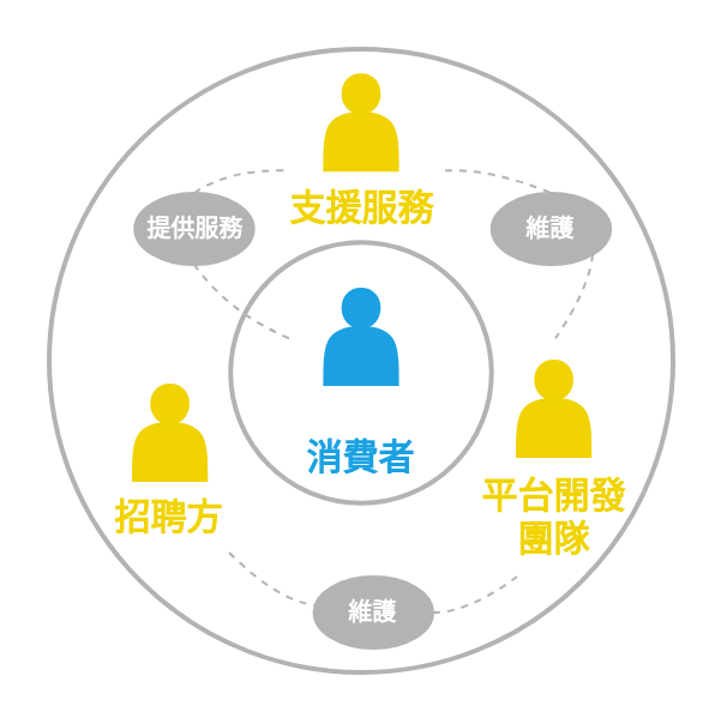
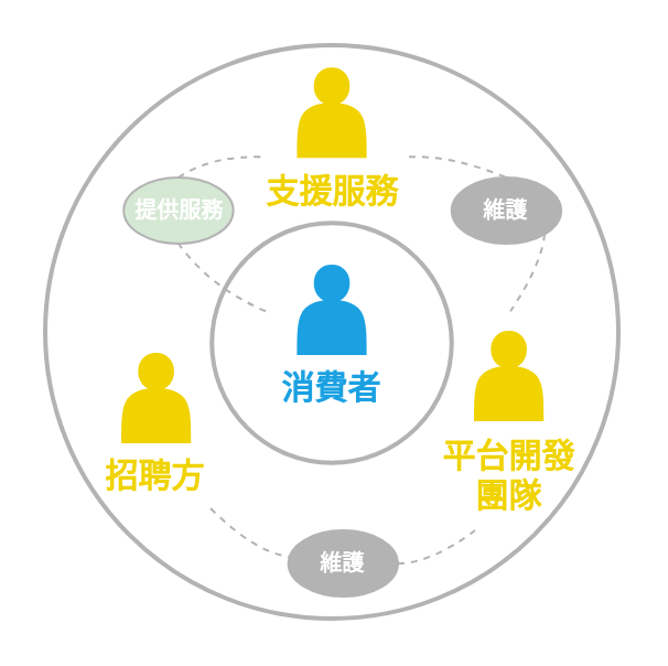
  <mxCell id="0" />
  <mxCell id="1" parent="0" />
  <mxCell id="2" value="" style="ellipse;whiteSpace=wrap;html=1;aspect=fixed;strokeColor=#B3B3B3;fillColor=#FFFFFF;strokeWidth=2;" vertex="1" parent="1"><mxGeometry x="20.01" y="20" width="260" height="260" as="geometry" /></mxCell>
  <mxCell id="3" value="" style="ellipse;whiteSpace=wrap;html=1;aspect=fixed;fontFamily=Helvetica;fillColor=#FFFFFF;strokeColor=#B3B3B3;strokeWidth=2;" vertex="1" parent="1"><mxGeometry x="95.63" y="100.63" width="108.75" height="108.75" as="geometry" /></mxCell>
  <mxCell id="4" value="" style="shape=actor;whiteSpace=wrap;html=1;fillColor=#1ba1e2;strokeColor=#1BA1E2;fontColor=#ffffff;" vertex="1" parent="1"><mxGeometry x="134.69" y="120" width="30.62" height="40" as="geometry" /></mxCell>
- <mxCell id="5" value="消費者" style="text;html=1;align=center;verticalAlign=middle;whiteSpace=wrap;rounded=0;fontStyle=1;fontSize=15;fontColor=#1BA1E2;" vertex="1" parent="1"><mxGeometry x="120.01" y="175" width="60" height="30" as="geometry" /></mxCell>
+ <mxCell id="5" value="消費者" style="text;html=1;align=center;verticalAlign=middle;whiteSpace=wrap;rounded=0;fontStyle=1;fontSize=15;fontColor=#1BA1E2;" vertex="1" parent="1"><mxGeometry x="120.01" y="160" width="60" height="30" as="geometry" /></mxCell>
  <mxCell id="6" value="" style="shape=actor;whiteSpace=wrap;html=1;fillColor=#F0D300;strokeColor=#F0D300;fontColor=#000000;" vertex="1" parent="1"><mxGeometry x="215" y="150" width="30.62" height="40" as="geometry" /></mxCell>
  <mxCell id="7" value="&lt;font color=&quot;#f0d300&quot;&gt;平台開發團隊&lt;/font&gt;" style="text;html=1;align=center;verticalAlign=middle;whiteSpace=wrap;rounded=0;fontStyle=1;fontSize=15;fontColor=#1BA1E2;" vertex="1" parent="1"><mxGeometry x="192.81" y="200" width="75" height="30" as="geometry" /></mxCell>
  <mxCell id="8" value="" style="shape=actor;whiteSpace=wrap;html=1;fillColor=#F0D300;strokeColor=#F0D300;fontColor=#000000;" vertex="1" parent="1"><mxGeometry x="55" y="160" width="30.62" height="40" as="geometry" /></mxCell>
  <mxCell id="9" value="&lt;font color=&quot;#f0d300&quot;&gt;招聘方&lt;/font&gt;" style="text;html=1;align=center;verticalAlign=middle;whiteSpace=wrap;rounded=0;fontStyle=1;fontSize=15;fontColor=#1BA1E2;" vertex="1" parent="1"><mxGeometry x="35.31" y="200" width="70" height="30" as="geometry" /></mxCell>
  <mxCell id="10" value="" style="shape=actor;whiteSpace=wrap;html=1;fillColor=#F0D300;strokeColor=#F0D300;fontColor=#000000;" vertex="1" parent="1"><mxGeometry x="134.69" y="30.63" width="30.62" height="40" as="geometry" /></mxCell>
  <mxCell id="11" value="&lt;font color=&quot;#f0d300&quot;&gt;支援服務&lt;/font&gt;" style="text;html=1;align=center;verticalAlign=middle;whiteSpace=wrap;rounded=0;fontStyle=1;fontSize=15;fontColor=#1BA1E2;" vertex="1" parent="1"><mxGeometry x="117.66" y="70.63" width="64.69" height="30" as="geometry" /></mxCell>
  <mxCell id="12" value="" style="endArrow=none;dashed=1;html=1;rounded=0;curved=1;strokeColor=#B3B3B3;" edge="1" parent="1" source="14"><mxGeometry width="50" height="50" relative="1" as="geometry"><mxPoint x="120.01" y="140.63" as="sourcePoint" /><mxPoint x="119.64" y="70.63" as="targetPoint" /><Array as="points"><mxPoint x="80" y="80" /><mxPoint x="95" y="70" /></Array></mxGeometry></mxCell>
  <mxCell id="13" value="" style="endArrow=none;dashed=1;html=1;rounded=0;curved=1;strokeColor=#B3B3B3;entryX=0.5;entryY=1;entryDx=0;entryDy=0;" edge="1" parent="1" target="14"><mxGeometry width="50" height="50" relative="1" as="geometry"><mxPoint x="120.01" y="140.63" as="sourcePoint" /><mxPoint x="86" y="110" as="targetPoint" /><Array as="points"><mxPoint x="95" y="130" /></Array></mxGeometry></mxCell>
- <mxCell id="14" value="&lt;font color=&quot;#ffffff&quot; size=&quot;1&quot;&gt;&lt;b style=&quot;font-size: 10px;&quot;&gt;提供服務&lt;/b&gt;&lt;/font&gt;" style="ellipse;whiteSpace=wrap;html=1;strokeColor=#B3B3B3;fillColor=#B3B3B3;" vertex="1" parent="1"><mxGeometry x="55.62" y="80" width="49.69" height="30" as="geometry" /></mxCell>
+ <mxCell id="14" value="&lt;font color=&quot;#ffffff&quot; size=&quot;1&quot;&gt;&lt;b style=&quot;font-size: 10px;&quot;&gt;提供服務&lt;/b&gt;&lt;/font&gt;" style="ellipse;whiteSpace=wrap;html=1;strokeColor=#B3B3B3;fillColor=#d5e8d4;" vertex="1" parent="1"><mxGeometry x="55.62" y="80" width="49.69" height="30" as="geometry" /></mxCell>
  <mxCell id="15" value="" style="endArrow=none;dashed=1;html=1;rounded=0;strokeColor=#B3B3B3;exitX=1;exitY=1;exitDx=0;exitDy=0;curved=1;" edge="1" parent="1" source="17"><mxGeometry width="50" height="50" relative="1" as="geometry"><mxPoint x="185" y="70.63" as="sourcePoint" /><mxPoint x="231" y="140.63" as="targetPoint" /><Array as="points"><mxPoint x="245" y="120" /></Array></mxGeometry></mxCell>
  <mxCell id="16" value="" style="endArrow=none;dashed=1;html=1;rounded=0;strokeColor=#B3B3B3;curved=1;entryX=0.5;entryY=0;entryDx=0;entryDy=0;" edge="1" parent="1" target="17"><mxGeometry width="50" height="50" relative="1" as="geometry"><mxPoint x="185" y="70.63" as="sourcePoint" /><mxPoint x="231" y="140.63" as="targetPoint" /><Array as="points"><mxPoint x="205" y="70" /></Array></mxGeometry></mxCell>
  <mxCell id="17" value="&lt;font color=&quot;#ffffff&quot; size=&quot;1&quot;&gt;&lt;b style=&quot;&quot;&gt;維護&lt;/b&gt;&lt;/font&gt;" style="ellipse;whiteSpace=wrap;html=1;strokeColor=#B3B3B3;fillColor=#B3B3B3;" vertex="1" parent="1"><mxGeometry x="204.38" y="80" width="49.69" height="30" as="geometry" /></mxCell>
  <mxCell id="18" value="" style="endArrow=none;dashed=1;html=1;rounded=0;curved=1;strokeColor=#B3B3B3;exitX=1;exitY=0.5;exitDx=0;exitDy=0;" edge="1" parent="1" source="20"><mxGeometry width="50" height="50" relative="1" as="geometry"><mxPoint x="95" y="230" as="sourcePoint" /><mxPoint x="215" y="240" as="targetPoint" /><Array as="points"><mxPoint x="195" y="255" /></Array></mxGeometry></mxCell>
  <mxCell id="19" value="" style="endArrow=none;dashed=1;html=1;rounded=0;curved=1;strokeColor=#B3B3B3;" edge="1" parent="1" target="20"><mxGeometry width="50" height="50" relative="1" as="geometry"><mxPoint x="95" y="230" as="sourcePoint" /><mxPoint x="215" y="240" as="targetPoint" /><Array as="points"><mxPoint x="115" y="250" /></Array></mxGeometry></mxCell>
  <mxCell id="20" value="&lt;font color=&quot;#ffffff&quot; size=&quot;1&quot;&gt;&lt;b style=&quot;&quot;&gt;維護&lt;/b&gt;&lt;/font&gt;" style="ellipse;whiteSpace=wrap;html=1;strokeColor=#B3B3B3;fillColor=#B3B3B3;" vertex="1" parent="1"><mxGeometry x="130.32" y="240" width="49.69" height="30" as="geometry" /></mxCell>
